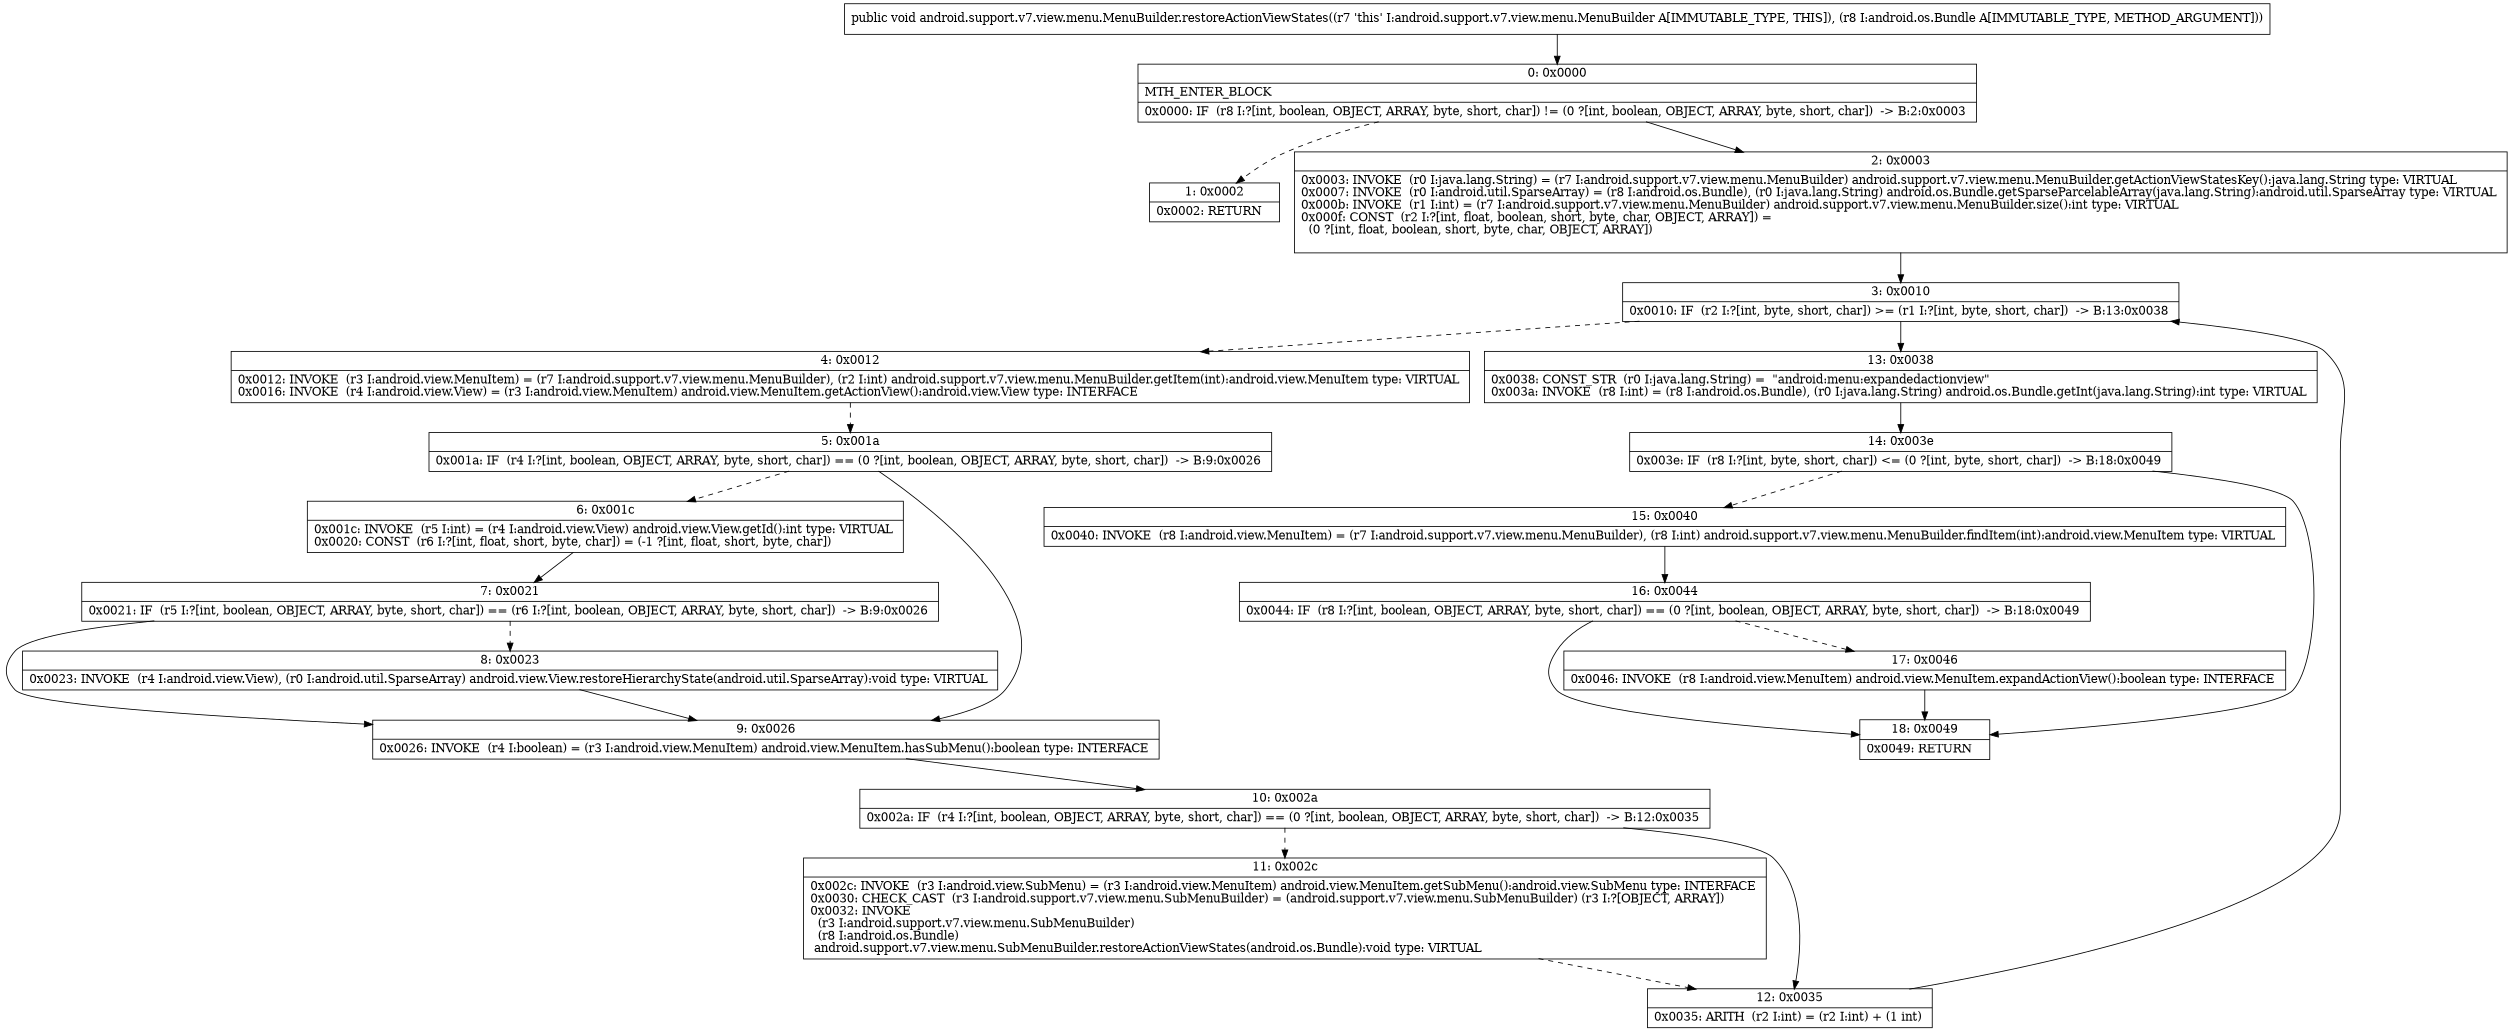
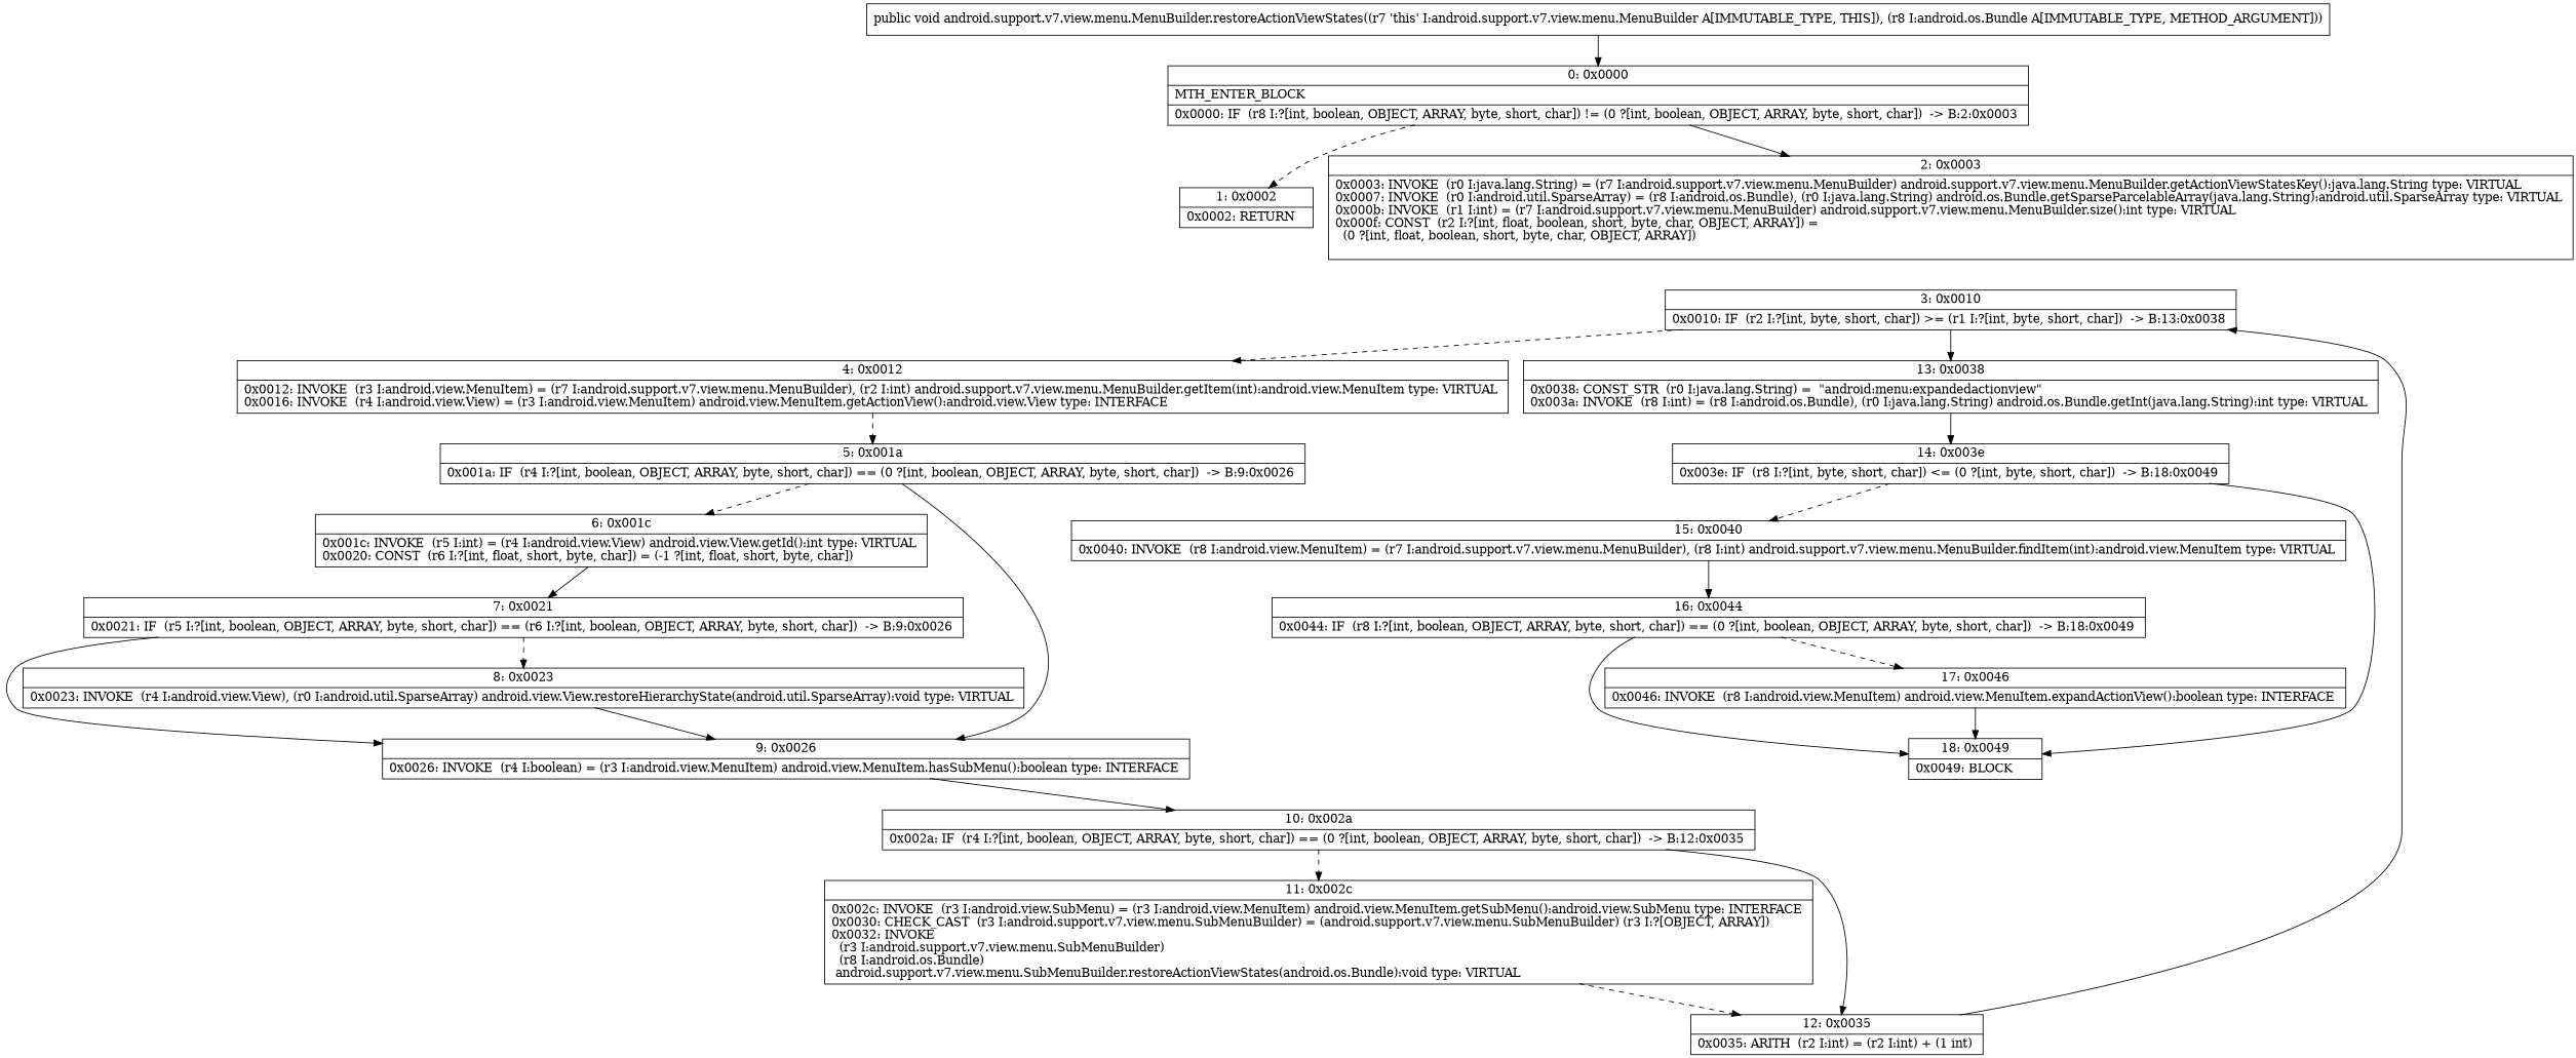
  digraph {
    node [shape=record]
    n1 [label="{0\:\ 0x0000|MTH_ENTER_BLOCK\l|0x0000: IF  (r8 I:?[int, boolean, OBJECT, ARRAY, byte, short, char]) != (0 ?[int, boolean, OBJECT, ARRAY, byte, short, char])  \-\> B:2:0x0003 \l}"]
    n2 [label="{1\:\ 0x0002|0x0002: RETURN   \l}"]
    n3 [label="{2\:\ 0x0003|0x0003: INVOKE  (r0 I:java.lang.String) = (r7 I:android.support.v7.view.menu.MenuBuilder) android.support.v7.view.menu.MenuBuilder.getActionViewStatesKey():java.lang.String type: VIRTUAL \l0x0007: INVOKE  (r0 I:android.util.SparseArray) = (r8 I:android.os.Bundle), (r0 I:java.lang.String) android.os.Bundle.getSparseParcelableArray(java.lang.String):android.util.SparseArray type: VIRTUAL \l0x000b: INVOKE  (r1 I:int) = (r7 I:android.support.v7.view.menu.MenuBuilder) android.support.v7.view.menu.MenuBuilder.size():int type: VIRTUAL \l0x000f: CONST  (r2 I:?[int, float, boolean, short, byte, char, OBJECT, ARRAY]) = \l  (0 ?[int, float, boolean, short, byte, char, OBJECT, ARRAY])\l \l}"]
    n4 [label="{3\:\ 0x0010|0x0010: IF  (r2 I:?[int, byte, short, char]) \>= (r1 I:?[int, byte, short, char])  \-\> B:13:0x0038 \l}"]
    n5 [label="{4\:\ 0x0012|0x0012: INVOKE  (r3 I:android.view.MenuItem) = (r7 I:android.support.v7.view.menu.MenuBuilder), (r2 I:int) android.support.v7.view.menu.MenuBuilder.getItem(int):android.view.MenuItem type: VIRTUAL \l0x0016: INVOKE  (r4 I:android.view.View) = (r3 I:android.view.MenuItem) android.view.MenuItem.getActionView():android.view.View type: INTERFACE \l}"]
    n6 [label="{13\:\ 0x0038|0x0038: CONST_STR  (r0 I:java.lang.String) =  \"android:menu:expandedactionview\" \l0x003a: INVOKE  (r8 I:int) = (r8 I:android.os.Bundle), (r0 I:java.lang.String) android.os.Bundle.getInt(java.lang.String):int type: VIRTUAL \l}"]
    n7 [label="{5\:\ 0x001a|0x001a: IF  (r4 I:?[int, boolean, OBJECT, ARRAY, byte, short, char]) == (0 ?[int, boolean, OBJECT, ARRAY, byte, short, char])  \-\> B:9:0x0026 \l}"]
    n8 [label="{14\:\ 0x003e|0x003e: IF  (r8 I:?[int, byte, short, char]) \<= (0 ?[int, byte, short, char])  \-\> B:18:0x0049 \l}"]
    n9 [label="{6\:\ 0x001c|0x001c: INVOKE  (r5 I:int) = (r4 I:android.view.View) android.view.View.getId():int type: VIRTUAL \l0x0020: CONST  (r6 I:?[int, float, short, byte, char]) = (\-1 ?[int, float, short, byte, char]) \l}"]
    n10 [label="{9\:\ 0x0026|0x0026: INVOKE  (r4 I:boolean) = (r3 I:android.view.MenuItem) android.view.MenuItem.hasSubMenu():boolean type: INTERFACE \l}"]
    n11 [label="{7\:\ 0x0021|0x0021: IF  (r5 I:?[int, boolean, OBJECT, ARRAY, byte, short, char]) == (r6 I:?[int, boolean, OBJECT, ARRAY, byte, short, char])  \-\> B:9:0x0026 \l}"]
    n12 [label="{10\:\ 0x002a|0x002a: IF  (r4 I:?[int, boolean, OBJECT, ARRAY, byte, short, char]) == (0 ?[int, boolean, OBJECT, ARRAY, byte, short, char])  \-\> B:12:0x0035 \l}"]
    n13 [label="{8\:\ 0x0023|0x0023: INVOKE  (r4 I:android.view.View), (r0 I:android.util.SparseArray) android.view.View.restoreHierarchyState(android.util.SparseArray):void type: VIRTUAL \l}"]
    n14 [label="{11\:\ 0x002c|0x002c: INVOKE  (r3 I:android.view.SubMenu) = (r3 I:android.view.MenuItem) android.view.MenuItem.getSubMenu():android.view.SubMenu type: INTERFACE \l0x0030: CHECK_CAST  (r3 I:android.support.v7.view.menu.SubMenuBuilder) = (android.support.v7.view.menu.SubMenuBuilder) (r3 I:?[OBJECT, ARRAY]) \l0x0032: INVOKE  \l  (r3 I:android.support.v7.view.menu.SubMenuBuilder)\l  (r8 I:android.os.Bundle)\l android.support.v7.view.menu.SubMenuBuilder.restoreActionViewStates(android.os.Bundle):void type: VIRTUAL \l}"]
    n15 [label="{12\:\ 0x0035|0x0035: ARITH  (r2 I:int) = (r2 I:int) + (1 int) \l}"]
    n16 [label="{15\:\ 0x0040|0x0040: INVOKE  (r8 I:android.view.MenuItem) = (r7 I:android.support.v7.view.menu.MenuBuilder), (r8 I:int) android.support.v7.view.menu.MenuBuilder.findItem(int):android.view.MenuItem type: VIRTUAL \l}"]
-   n17 [label="{18\:\ 0x0049|0x0049: RETURN   \l}"]
+   n17 [label="{18\:\ 0x0049|0x0049: BLOCK   \l}"]
    n18 [label="{16\:\ 0x0044|0x0044: IF  (r8 I:?[int, boolean, OBJECT, ARRAY, byte, short, char]) == (0 ?[int, boolean, OBJECT, ARRAY, byte, short, char])  \-\> B:18:0x0049 \l}"]
    n19 [label="{17\:\ 0x0046|0x0046: INVOKE  (r8 I:android.view.MenuItem) android.view.MenuItem.expandActionView():boolean type: INTERFACE \l}"]
    n20 [label="{public void android.support.v7.view.menu.MenuBuilder.restoreActionViewStates((r7 'this' I:android.support.v7.view.menu.MenuBuilder A[IMMUTABLE_TYPE, THIS]), (r8 I:android.os.Bundle A[IMMUTABLE_TYPE, METHOD_ARGUMENT])) }"]
    n1 -> n2 [style=dashed]
    n1 -> n3
-   n3 -> n4
    n4 -> n5 [style=dashed]
    n4 -> n6
    n5 -> n7 [style=dashed]
    n6 -> n8
    n7 -> n9 [style=dashed]
    n7 -> n10
    n8 -> n16 [style=dashed]
    n8 -> n17
    n9 -> n11
    n10 -> n12
    n11 -> n10
    n11 -> n13 [style=dashed]
    n12 -> n14 [style=dashed]
    n12 -> n15
    n13 -> n10
    n14 -> n15 [style=dashed]
    n15 -> n4
    n16 -> n18
    n18 -> n17
    n18 -> n19 [style=dashed]
    n19 -> n17
    n20 -> n1
  }
